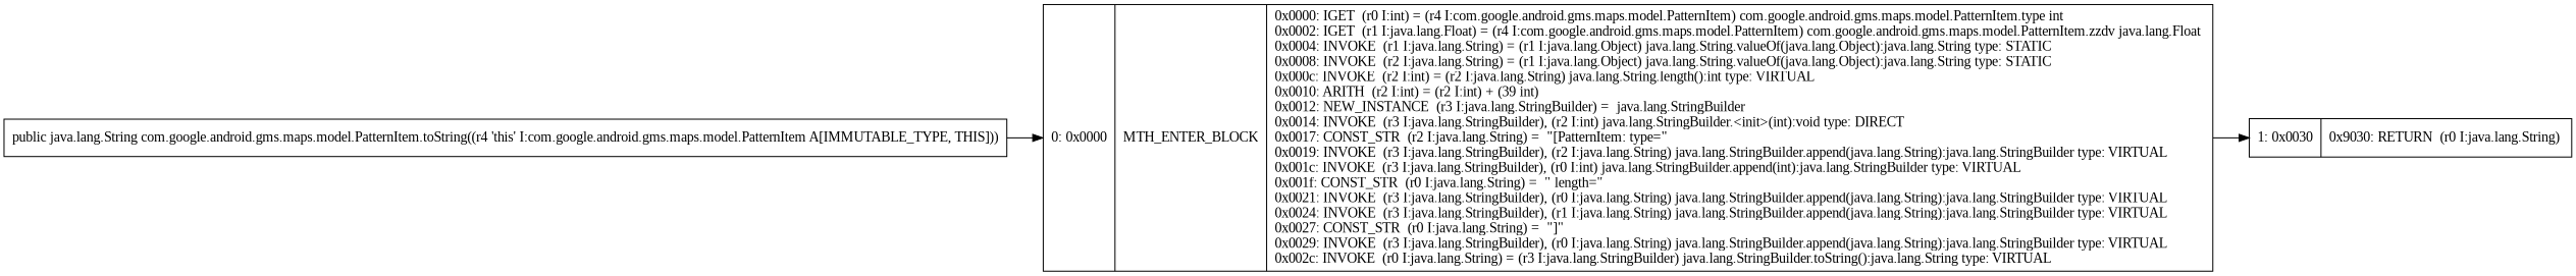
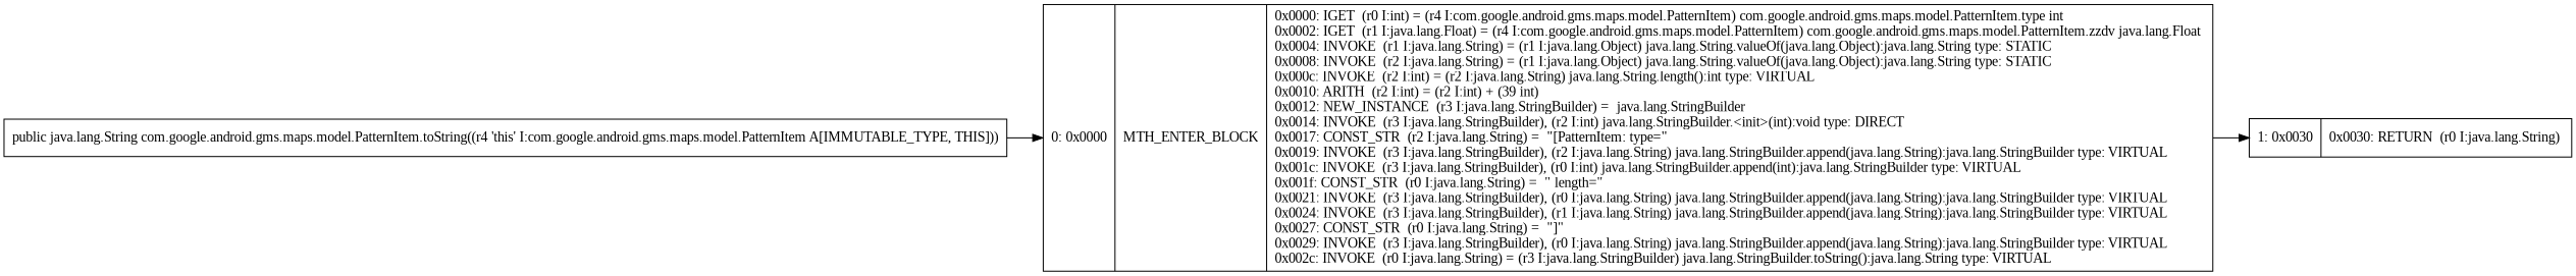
  digraph {
    rankdir=LR
    fontname="Liberation Serif"
    node [shape=record fontname="Liberation Serif"]
    edge [fontname="Liberation Serif"]
    n1 [label="{0\:\ 0x0000|MTH_ENTER_BLOCK\l|0x0000: IGET  (r0 I:int) = (r4 I:com.google.android.gms.maps.model.PatternItem) com.google.android.gms.maps.model.PatternItem.type int \l0x0002: IGET  (r1 I:java.lang.Float) = (r4 I:com.google.android.gms.maps.model.PatternItem) com.google.android.gms.maps.model.PatternItem.zzdv java.lang.Float \l0x0004: INVOKE  (r1 I:java.lang.String) = (r1 I:java.lang.Object) java.lang.String.valueOf(java.lang.Object):java.lang.String type: STATIC \l0x0008: INVOKE  (r2 I:java.lang.String) = (r1 I:java.lang.Object) java.lang.String.valueOf(java.lang.Object):java.lang.String type: STATIC \l0x000c: INVOKE  (r2 I:int) = (r2 I:java.lang.String) java.lang.String.length():int type: VIRTUAL \l0x0010: ARITH  (r2 I:int) = (r2 I:int) + (39 int) \l0x0012: NEW_INSTANCE  (r3 I:java.lang.StringBuilder) =  java.lang.StringBuilder \l0x0014: INVOKE  (r3 I:java.lang.StringBuilder), (r2 I:int) java.lang.StringBuilder.\<init\>(int):void type: DIRECT \l0x0017: CONST_STR  (r2 I:java.lang.String) =  \"[PatternItem: type=\" \l0x0019: INVOKE  (r3 I:java.lang.StringBuilder), (r2 I:java.lang.String) java.lang.StringBuilder.append(java.lang.String):java.lang.StringBuilder type: VIRTUAL \l0x001c: INVOKE  (r3 I:java.lang.StringBuilder), (r0 I:int) java.lang.StringBuilder.append(int):java.lang.StringBuilder type: VIRTUAL \l0x001f: CONST_STR  (r0 I:java.lang.String) =  \" length=\" \l0x0021: INVOKE  (r3 I:java.lang.StringBuilder), (r0 I:java.lang.String) java.lang.StringBuilder.append(java.lang.String):java.lang.StringBuilder type: VIRTUAL \l0x0024: INVOKE  (r3 I:java.lang.StringBuilder), (r1 I:java.lang.String) java.lang.StringBuilder.append(java.lang.String):java.lang.StringBuilder type: VIRTUAL \l0x0027: CONST_STR  (r0 I:java.lang.String) =  \"]\" \l0x0029: INVOKE  (r3 I:java.lang.StringBuilder), (r0 I:java.lang.String) java.lang.StringBuilder.append(java.lang.String):java.lang.StringBuilder type: VIRTUAL \l0x002c: INVOKE  (r0 I:java.lang.String) = (r3 I:java.lang.StringBuilder) java.lang.StringBuilder.toString():java.lang.String type: VIRTUAL \l}"]
-   n2 [label="{1\:\ 0x0030|0x9030: RETURN  (r0 I:java.lang.String) \l}"]
+   n2 [label="{1\:\ 0x0030|0x0030: RETURN  (r0 I:java.lang.String) \l}"]
    n3 [label="{public java.lang.String com.google.android.gms.maps.model.PatternItem.toString((r4 'this' I:com.google.android.gms.maps.model.PatternItem A[IMMUTABLE_TYPE, THIS])) }"]
    n1 -> n2
    n3 -> n1
  }
